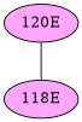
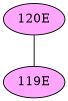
  graph {
    node [fillcolor="#FFA6FF" style=radial]
    "120E"
-   "119E" [label="118E"]
+   "119E"
    "120E" -- "119E" [penwidth=1]
  }
